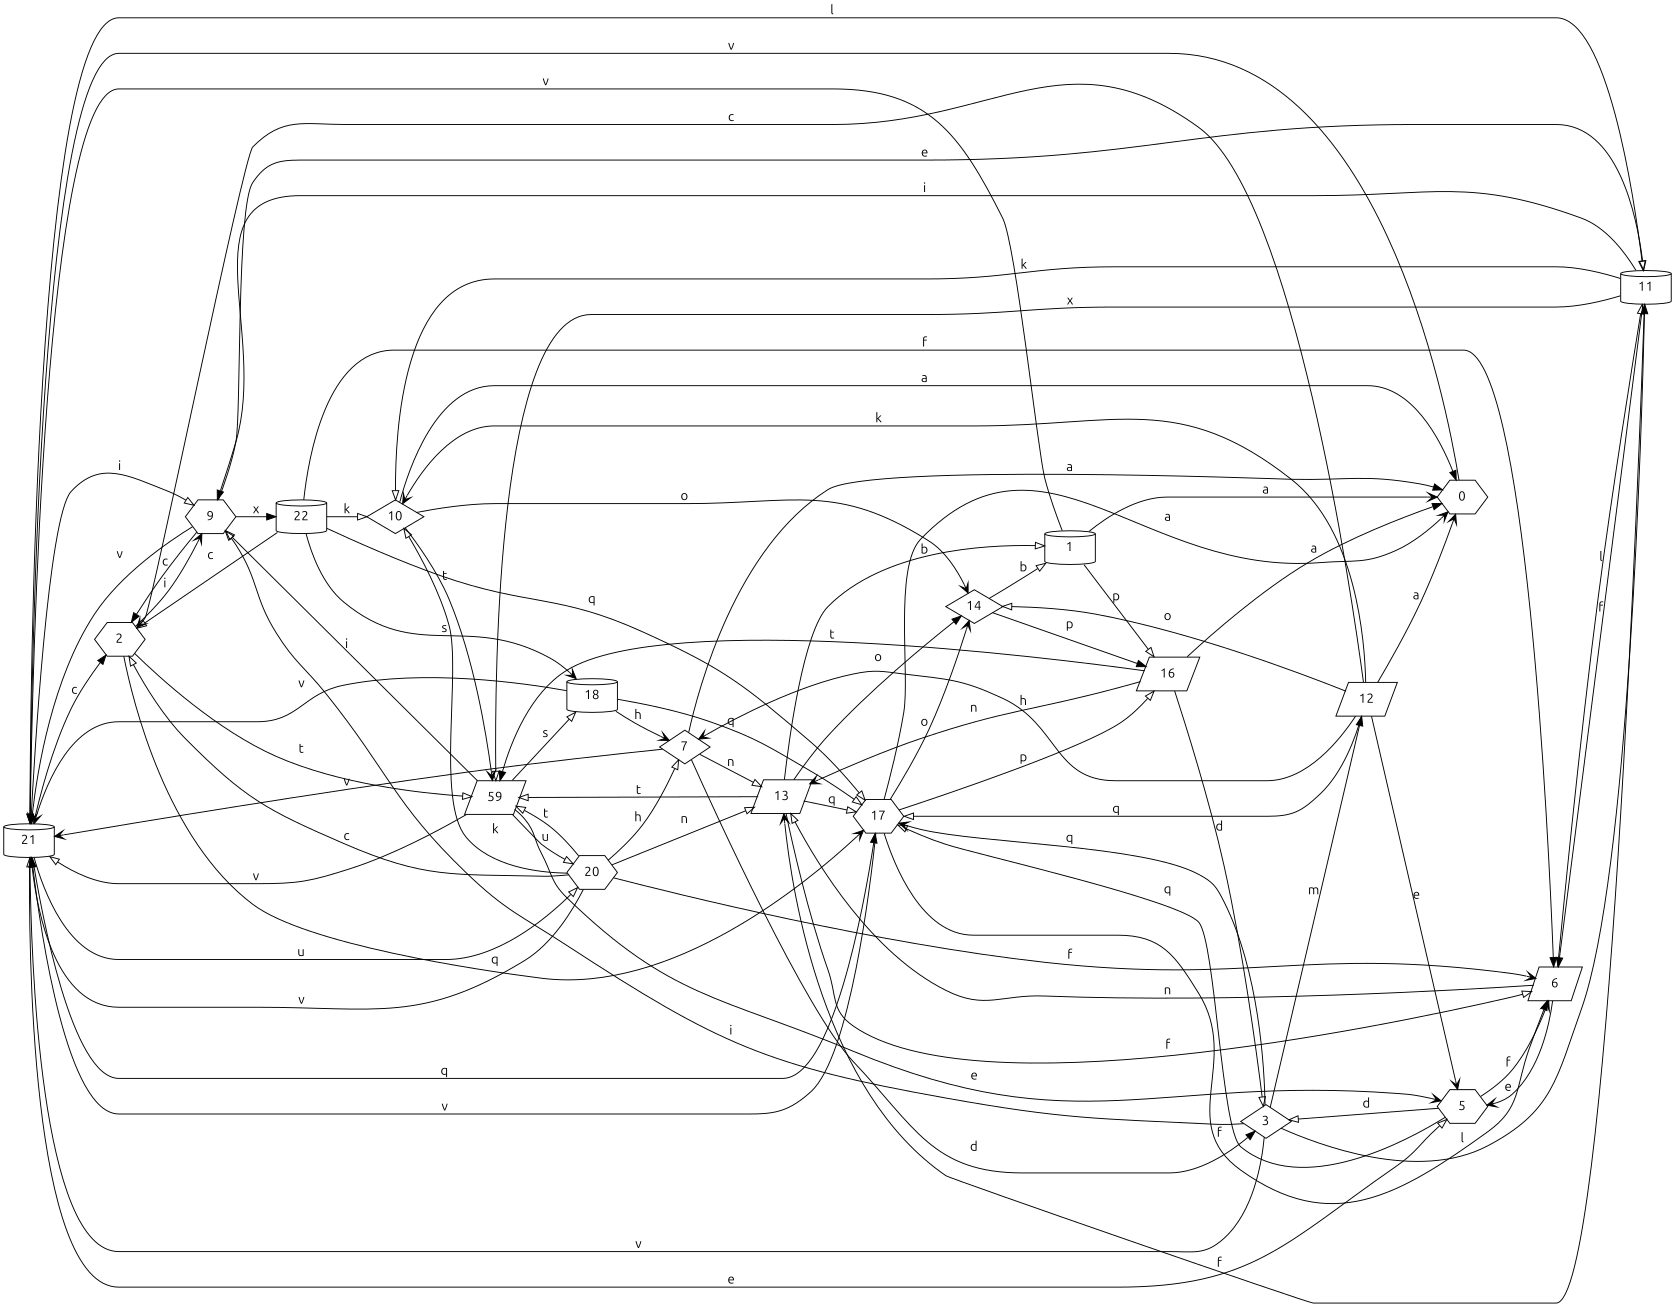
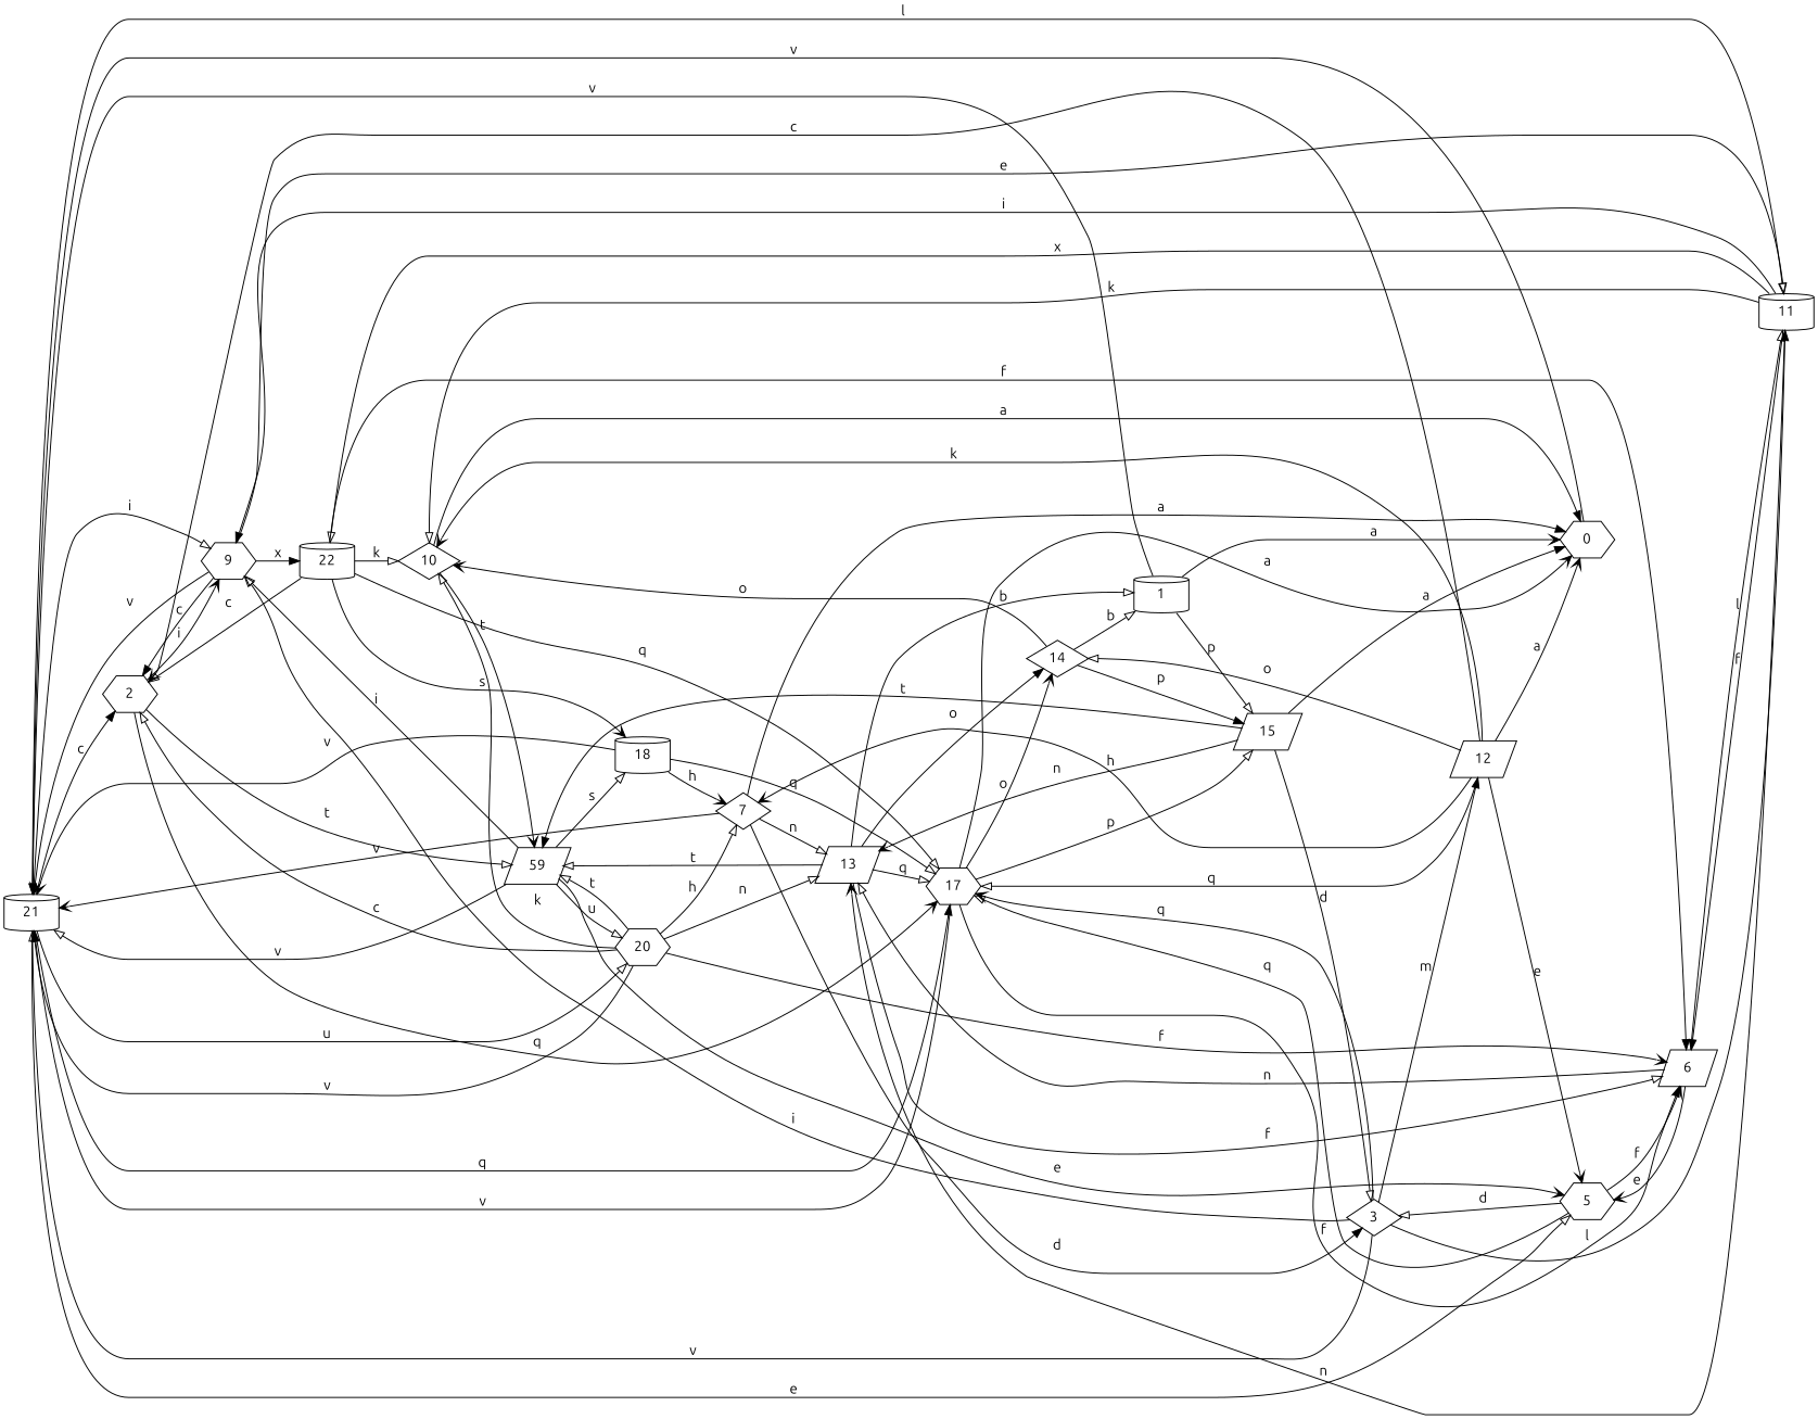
  strict digraph {
    fontname=Ubuntu
    rankdir=LR
    node [fontname=Ubuntu shape=hexagon]
    edge [arrowhead=onormal fontname=Ubuntu]
    21 [shape=cylinder]
    0
    2
    9
    17
    11 [shape=cylinder]
    5
    20
    1 [shape=cylinder]
-   16 [shape=parallelogram]
+   16 [shape=parallelogram label=15]
    n11 [label=59 shape=parallelogram]
    3 [shape=diamond]
    13 [shape=parallelogram]
    22 [shape=cylinder]
    6 [shape=parallelogram]
    14 [shape=diamond]
    18 [shape=cylinder]
    12 [shape=parallelogram]
    10 [shape=diamond]
    7 [shape=diamond]
    21 -> 2 [arrowhead=normal label=c]
    21 -> 9 [label=i]
    21 -> 17 [arrowhead=normal label=q]
    21 -> 11 [label=l]
    21 -> 5 [label=e]
    21 -> 20 [label=u]
    0 -> 21 [arrowhead=normal label=v]
    2 -> 9 [arrowhead=vee label=i]
    2 -> 17 [arrowhead=vee label=q]
    2 -> n11 [label=t]
    9 -> 21 [arrowhead=vee label=v]
    9 -> 2 [arrowhead=normal label=c]
    9 -> 11 [label=e]
    9 -> 22 [arrowhead=normal label=x]
    17 -> 21 [arrowhead=normal label=v]
    17 -> 0 [arrowhead=vee label=a]
    17 -> 16 [label=p]
    17 -> 6 [arrowhead=normal label=f]
    17 -> 14 [arrowhead=vee label=o]
    11 -> 9 [arrowhead=normal label=i]
-   11 -> 13 [arrowhead=vee label=f]
-   11 -> n11 [label=x]
+   11 -> 13 [arrowhead=vee label=n]
+   11 -> 22 [label=x]
    11 -> 6 [arrowhead=normal label=f]
    11 -> 10 [label=k]
    5 -> 17 [label=q]
    5 -> 3 [label=d]
    5 -> 6 [arrowhead=vee label=f]
    20 -> 21 [arrowhead=normal label=v]
    20 -> 2 [label=c]
    20 -> n11 [label=t]
    20 -> 13 [label=n]
    20 -> 6 [arrowhead=vee label=f]
    20 -> 10 [label=k]
    20 -> 7 [label=h]
    1 -> 21 [label=v]
    1 -> 0 [arrowhead=vee label=a]
    1 -> 16 [label=p]
    16 -> 0 [arrowhead=normal label=a]
    16 -> n11 [arrowhead=normal label=t]
    16 -> 3 [label=d]
    16 -> 13 [arrowhead=vee label=n]
    n11 -> 21 [label=v]
    n11 -> 9 [label=i]
    n11 -> 5 [arrowhead=vee label=e]
    n11 -> 20 [label=u]
    n11 -> 18 [label=s]
    3 -> 21 [label=v]
    3 -> 9 [label=i]
    3 -> 17 [arrowhead=vee label=q]
    3 -> 11 [arrowhead=normal label=l]
    3 -> 12 [arrowhead=normal label=m]
    13 -> 17 [label=q]
    13 -> 1 [label=b]
    13 -> n11 [label=t]
    13 -> 6 [label=f]
    13 -> 14 [arrowhead=normal label=o]
    22 -> 2 [label=c]
    22 -> 17 [label=q]
    22 -> 6 [arrowhead=normal label=f]
    22 -> 18 [arrowhead=vee label=s]
    22 -> 10 [label=k]
    6 -> 11 [label=l]
    6 -> 5 [arrowhead=vee label=e]
    6 -> 13 [label=n]
    14 -> 1 [label=b]
    14 -> 16 [arrowhead=normal label=p]
    18 -> 21 [arrowhead=vee label=v]
    18 -> 17 [label=q]
    18 -> 7 [arrowhead=vee label=h]
    12 -> 0 [arrowhead=vee label=a]
    12 -> 2 [arrowhead=vee label=c]
    12 -> 17 [label=q]
    12 -> 5 [arrowhead=vee label=e]
    12 -> 14 [label=o]
    12 -> 10 [arrowhead=vee label=k]
    12 -> 7 [arrowhead=vee label=h]
    10 -> 0 [arrowhead=normal label=a]
    10 -> n11 [arrowhead=vee label=t]
-   10 -> 14 [arrowhead=vee label=o]
+   14 -> 10 [arrowhead=vee label=o]
    7 -> 21 [arrowhead=vee label=v]
    7 -> 0 [arrowhead=normal label=a]
    7 -> 3 [arrowhead=normal label=d]
    7 -> 13 [label=n]
  }
